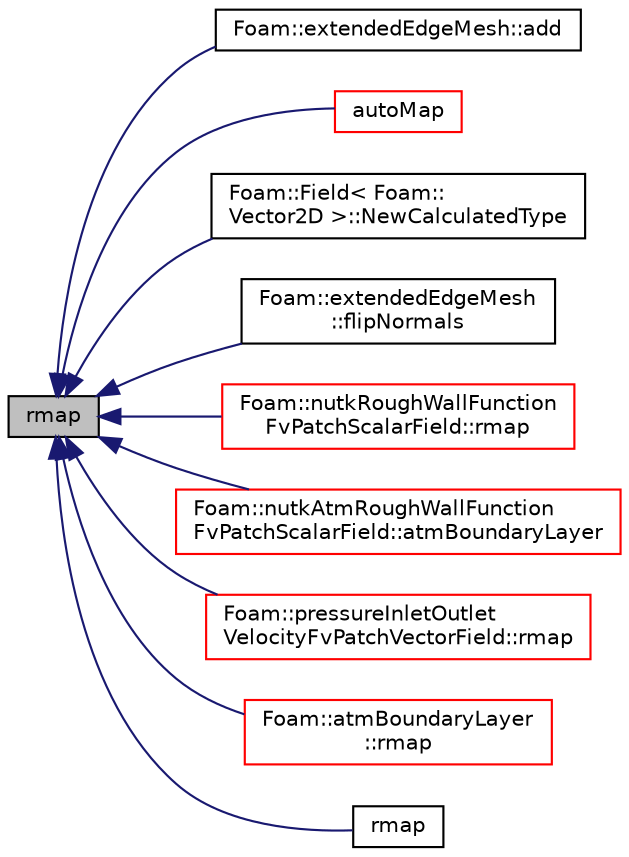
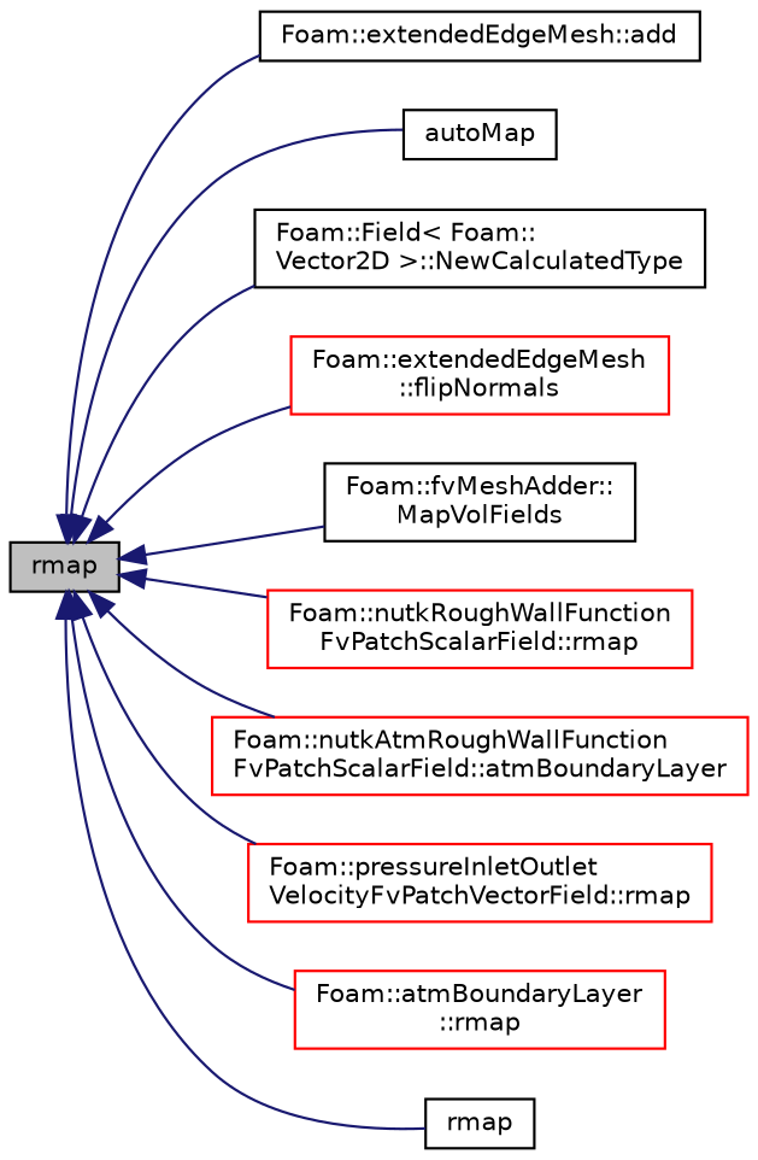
  digraph {
    rankdir=LR
    node [color=black fontname=Helvetica fontsize=10 shape=record]
    edge [color=midnightblue dir=back fontname=Helvetica fontsize=10 labelfontname=Helvetica labelfontsize=10 style=solid]
    n1 [fillcolor=grey75 fontcolor=black height=0.2 label=rmap style=filled width=0.4]
    n2 [height=0.2 label="Foam::extendedEdgeMesh::add" width=0.4]
-   n3 [color=red height=0.2 label=autoMap width=0.4]
+   n3 [height=0.2 label=autoMap width=0.4]
    n4 [height=0.2 label="Foam::Field\< Foam::\lVector2D \>::NewCalculatedType" width=0.4]
-   n5 [height=0.2 label="Foam::extendedEdgeMesh\l::flipNormals" width=0.4]
+   n5 [color=red height=0.2 label="Foam::extendedEdgeMesh\l::flipNormals" width=0.4]
+   n6 [height=0.2 label="Foam::fvMeshAdder::\lMapVolFields" width=0.4]
    n7 [color=red height=0.2 label="Foam::nutkRoughWallFunction\lFvPatchScalarField::rmap" width=0.4]
    n8 [color=red height=0.2 label="Foam::nutkAtmRoughWallFunction\lFvPatchScalarField::atmBoundaryLayer" width=0.4]
    n9 [color=red height=0.2 label="Foam::pressureInletOutlet\lVelocityFvPatchVectorField::rmap" width=0.4]
    n10 [color=red height=0.2 label="Foam::atmBoundaryLayer\l::rmap" width=0.4]
    n11 [height=0.2 label=rmap width=0.4]
    n1 -> n2
    n1 -> n3
    n1 -> n4
    n1 -> n5
+   n1 -> n6
    n1 -> n7
    n1 -> n8
    n1 -> n9
    n1 -> n10
    n1 -> n11
  }
